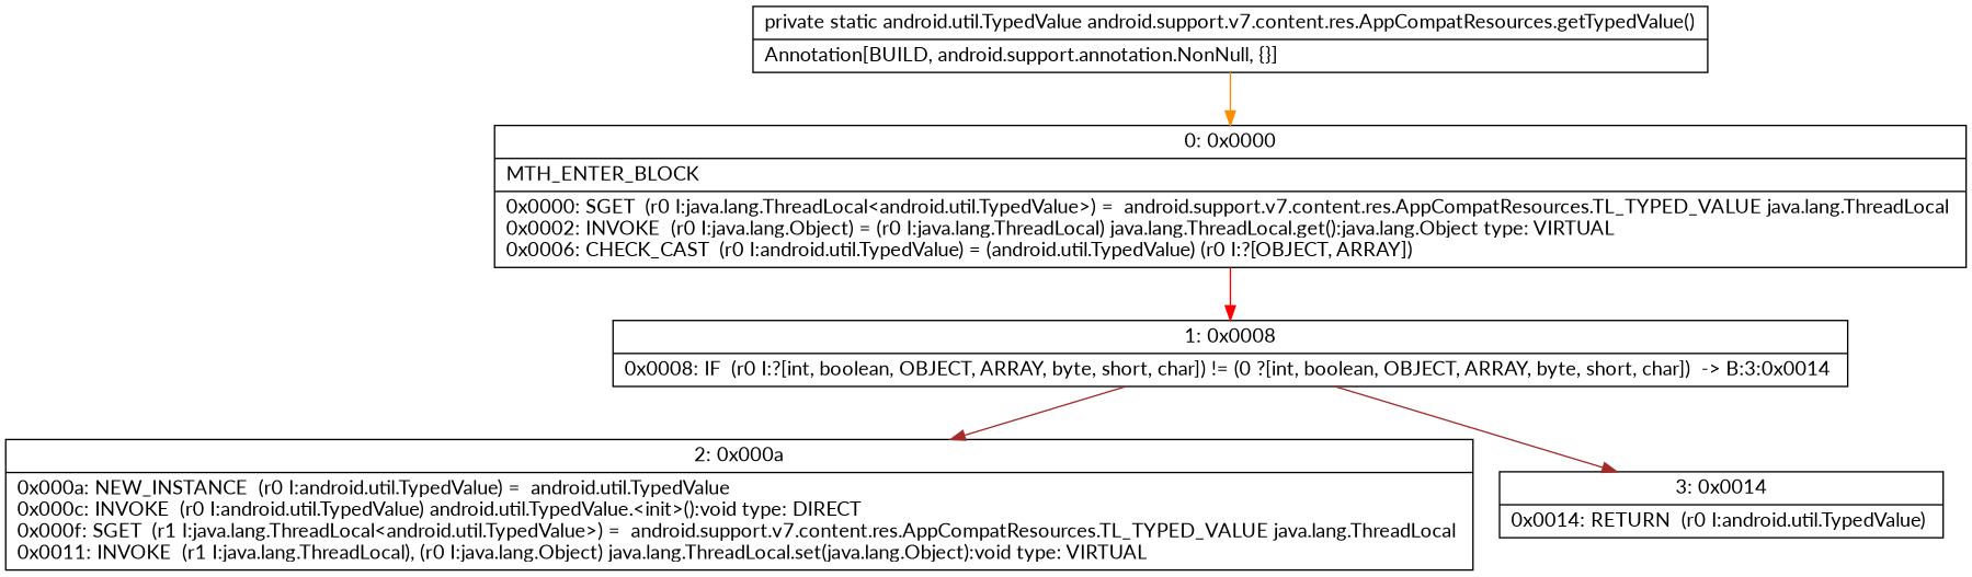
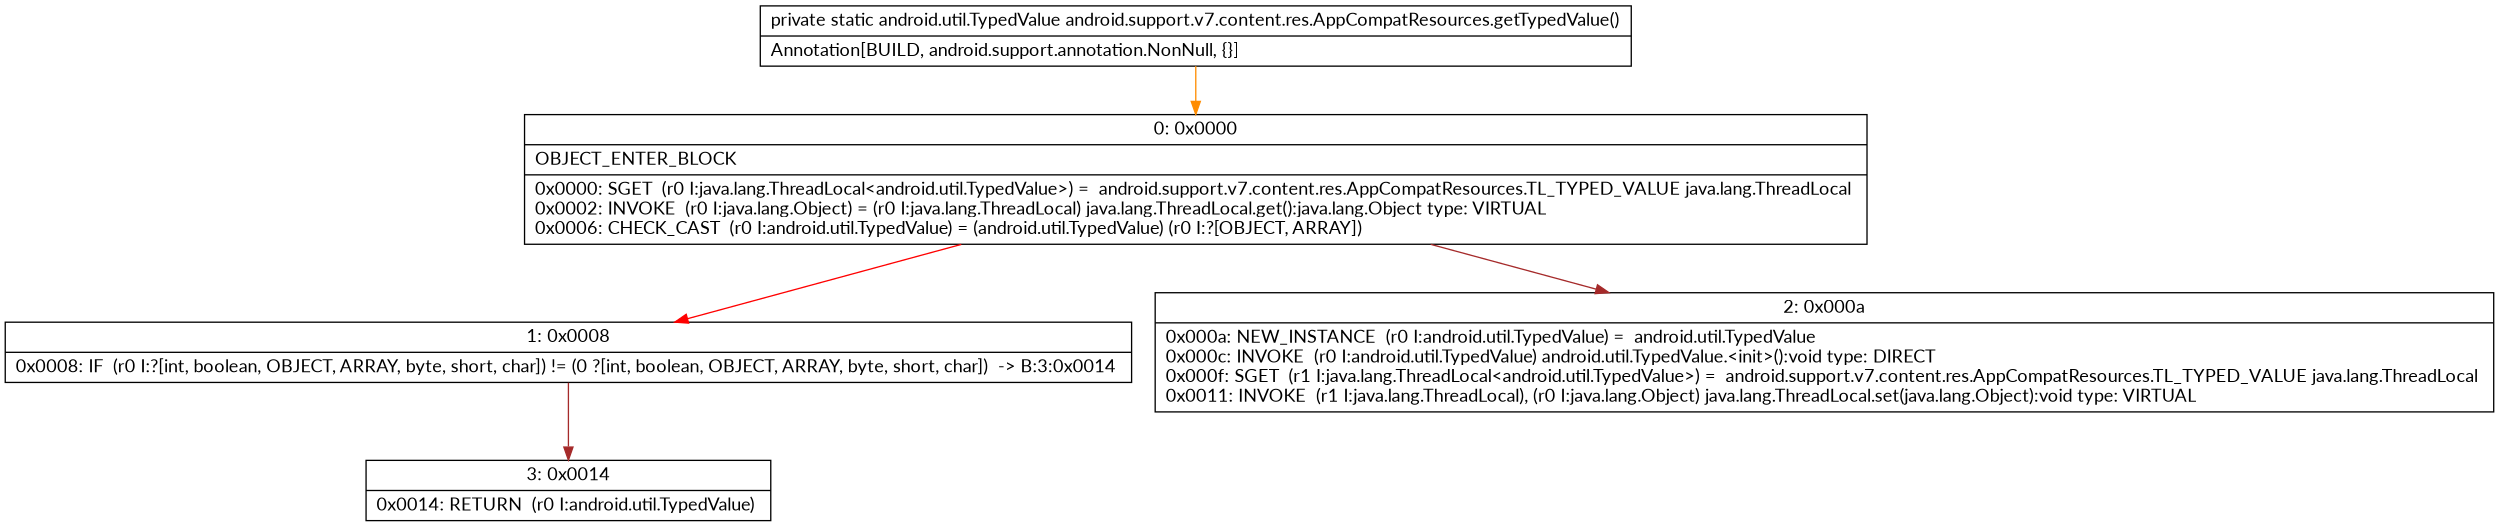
  digraph {
    fontname=Lato
    node [fontname=Lato shape=record]
    edge [color=brown fontname=Lato style=solid]
-   n1 [label="{0\:\ 0x0000|MTH_ENTER_BLOCK\l|0x0000: SGET  (r0 I:java.lang.ThreadLocal\<android.util.TypedValue\>) =  android.support.v7.content.res.AppCompatResources.TL_TYPED_VALUE java.lang.ThreadLocal \l0x0002: INVOKE  (r0 I:java.lang.Object) = (r0 I:java.lang.ThreadLocal) java.lang.ThreadLocal.get():java.lang.Object type: VIRTUAL \l0x0006: CHECK_CAST  (r0 I:android.util.TypedValue) = (android.util.TypedValue) (r0 I:?[OBJECT, ARRAY]) \l}"]
+   n1 [label="{0\:\ 0x0000|OBJECT_ENTER_BLOCK\l|0x0000: SGET  (r0 I:java.lang.ThreadLocal\<android.util.TypedValue\>) =  android.support.v7.content.res.AppCompatResources.TL_TYPED_VALUE java.lang.ThreadLocal \l0x0002: INVOKE  (r0 I:java.lang.Object) = (r0 I:java.lang.ThreadLocal) java.lang.ThreadLocal.get():java.lang.Object type: VIRTUAL \l0x0006: CHECK_CAST  (r0 I:android.util.TypedValue) = (android.util.TypedValue) (r0 I:?[OBJECT, ARRAY]) \l}"]
    n2 [label="{1\:\ 0x0008|0x0008: IF  (r0 I:?[int, boolean, OBJECT, ARRAY, byte, short, char]) != (0 ?[int, boolean, OBJECT, ARRAY, byte, short, char])  \-\> B:3:0x0014 \l}"]
    n3 [label="{2\:\ 0x000a|0x000a: NEW_INSTANCE  (r0 I:android.util.TypedValue) =  android.util.TypedValue \l0x000c: INVOKE  (r0 I:android.util.TypedValue) android.util.TypedValue.\<init\>():void type: DIRECT \l0x000f: SGET  (r1 I:java.lang.ThreadLocal\<android.util.TypedValue\>) =  android.support.v7.content.res.AppCompatResources.TL_TYPED_VALUE java.lang.ThreadLocal \l0x0011: INVOKE  (r1 I:java.lang.ThreadLocal), (r0 I:java.lang.Object) java.lang.ThreadLocal.set(java.lang.Object):void type: VIRTUAL \l}"]
    n4 [label="{3\:\ 0x0014|0x0014: RETURN  (r0 I:android.util.TypedValue) \l}"]
    n5 [label="{private static android.util.TypedValue android.support.v7.content.res.AppCompatResources.getTypedValue()  | Annotation[BUILD, android.support.annotation.NonNull, \{\}]\l}"]
    n1 -> n2 [color=red]
-   n2 -> n3
+   n1 -> n3
    n2 -> n4
    n5 -> n1 [color=darkorange]
  }
